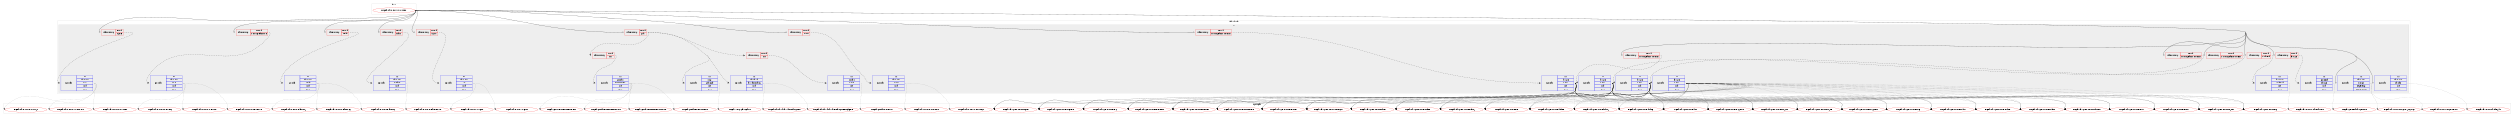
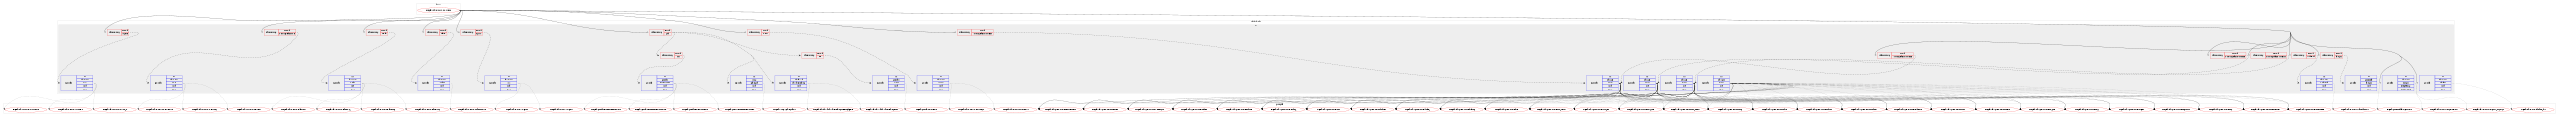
  digraph {
    compound=true
    concentrate=true
    fontname=Helvetica
    fontsize=10
    newrank=true
    rankdir=TB
    ranksep=1.5
    node [color=red fontname=Helvetica fontsize=10]
    edge [arrowhead=vee headport=w style=dotted tailport=e weight=100]
    n1 [label="portage://dev-python/sympy-1.13.2" width=4]
    n2 [color=blue label=<<TABLE BORDER="0" CELLBORDER="1" CELLSPACING="0" CELLPADDING="4" WIDTH="220"><TR><TD ROWSPAN="6" CELLPADDING="30">pack_dep</TD></TR><TR><TD WIDTH="110">run</TD></TR><TR><TD>dev-python</TD></TR><TR><TD>pillow</TD></TR><TR><TD>none</TD></TR><TR><TD>[[],,,,]</TD></TR></TABLE>> shape=none]
    n3 [label=<<TABLE BORDER="0" CELLBORDER="1" CELLSPACING="0" CELLPADDING="4"><TR><TD ROWSPAN="3" CELLPADDING="10">use_conditional</TD></TR><TR><TD>positive</TD></TR><TR><TD>imaging</TD></TR></TABLE>> shape=none]
    n4 [color=blue label=<<TABLE BORDER="0" CELLBORDER="1" CELLSPACING="0" CELLPADDING="4" WIDTH="220"><TR><TD ROWSPAN="6" CELLPADDING="30">pack_dep</TD></TR><TR><TD WIDTH="110">run</TD></TR><TR><TD>dev-python</TD></TR><TR><TD>ipython</TD></TR><TR><TD>none</TD></TR><TR><TD>[[],,,,]</TD></TR></TABLE>> shape=none]
    n5 [label=<<TABLE BORDER="0" CELLBORDER="1" CELLSPACING="0" CELLPADDING="4"><TR><TD ROWSPAN="3" CELLPADDING="10">use_conditional</TD></TR><TR><TD>positive</TD></TR><TR><TD>ipython</TD></TR></TABLE>> shape=none]
    n6 [color=blue label=<<TABLE BORDER="0" CELLBORDER="1" CELLSPACING="0" CELLPADDING="4" WIDTH="220"><TR><TD ROWSPAN="6" CELLPADDING="30">pack_dep</TD></TR><TR><TD WIDTH="110">run</TD></TR><TR><TD>virtual</TD></TR><TR><TD>latex-base</TD></TR><TR><TD>none</TD></TR><TR><TD>[[],,,,]</TD></TR></TABLE>> shape=none]
    n7 [color=blue label=<<TABLE BORDER="0" CELLBORDER="1" CELLSPACING="0" CELLPADDING="4" WIDTH="220"><TR><TD ROWSPAN="6" CELLPADDING="30">pack_dep</TD></TR><TR><TD WIDTH="110">run</TD></TR><TR><TD>dev-texlive</TD></TR><TR><TD>texlive-fontsextra</TD></TR><TR><TD>none</TD></TR><TR><TD>[[],,,,]</TD></TR></TABLE>> shape=none]
    n8 [color=blue label=<<TABLE BORDER="0" CELLBORDER="1" CELLSPACING="0" CELLPADDING="4" WIDTH="220"><TR><TD ROWSPAN="6" CELLPADDING="30">pack_dep</TD></TR><TR><TD WIDTH="110">run</TD></TR><TR><TD>app-text</TD></TR><TR><TD>dvipng</TD></TR><TR><TD>none</TD></TR><TR><TD>[[],,,,]</TD></TR></TABLE>> shape=none]
    n9 [label=<<TABLE BORDER="0" CELLBORDER="1" CELLSPACING="0" CELLPADDING="4"><TR><TD ROWSPAN="3" CELLPADDING="10">use_conditional</TD></TR><TR><TD>positive</TD></TR><TR><TD>png</TD></TR></TABLE>> shape=none]
    n10 [color=blue label=<<TABLE BORDER="0" CELLBORDER="1" CELLSPACING="0" CELLPADDING="4" WIDTH="220"><TR><TD ROWSPAN="6" CELLPADDING="30">pack_dep</TD></TR><TR><TD WIDTH="110">run</TD></TR><TR><TD>app-text</TD></TR><TR><TD>ghostscript-gpl</TD></TR><TR><TD>none</TD></TR><TR><TD>[[],,,,]</TD></TR></TABLE>> shape=none]
    n11 [label=<<TABLE BORDER="0" CELLBORDER="1" CELLSPACING="0" CELLPADDING="4"><TR><TD ROWSPAN="3" CELLPADDING="10">use_conditional</TD></TR><TR><TD>positive</TD></TR><TR><TD>pdf</TD></TR></TABLE>> shape=none]
    n12 [label=<<TABLE BORDER="0" CELLBORDER="1" CELLSPACING="0" CELLPADDING="4"><TR><TD ROWSPAN="3" CELLPADDING="10">use_conditional</TD></TR><TR><TD>positive</TD></TR><TR><TD>latex</TD></TR></TABLE>> shape=none]
    n13 [color=blue label=<<TABLE BORDER="0" CELLBORDER="1" CELLSPACING="0" CELLPADDING="4" WIDTH="220"><TR><TD ROWSPAN="6" CELLPADDING="30">pack_dep</TD></TR><TR><TD WIDTH="110">run</TD></TR><TR><TD>dev-python</TD></TR><TR><TD>lxml</TD></TR><TR><TD>none</TD></TR><TR><TD>[[],,,,]</TD></TR></TABLE>> shape=none]
    n14 [label=<<TABLE BORDER="0" CELLBORDER="1" CELLSPACING="0" CELLPADDING="4"><TR><TD ROWSPAN="3" CELLPADDING="10">use_conditional</TD></TR><TR><TD>positive</TD></TR><TR><TD>mathml</TD></TR></TABLE>> shape=none]
    n15 [color=blue label=<<TABLE BORDER="0" CELLBORDER="1" CELLSPACING="0" CELLPADDING="4" WIDTH="220"><TR><TD ROWSPAN="6" CELLPADDING="30">pack_dep</TD></TR><TR><TD WIDTH="110">run</TD></TR><TR><TD>dev-python</TD></TR><TR><TD>pyopengl</TD></TR><TR><TD>none</TD></TR><TR><TD>[[],,,,]</TD></TR></TABLE>> shape=none]
    n16 [label=<<TABLE BORDER="0" CELLBORDER="1" CELLSPACING="0" CELLPADDING="4"><TR><TD ROWSPAN="3" CELLPADDING="10">use_conditional</TD></TR><TR><TD>positive</TD></TR><TR><TD>opengl</TD></TR></TABLE>> shape=none]
    n17 [color=blue label=<<TABLE BORDER="0" CELLBORDER="1" CELLSPACING="0" CELLPADDING="4" WIDTH="220"><TR><TD ROWSPAN="6" CELLPADDING="30">pack_dep</TD></TR><TR><TD WIDTH="110">run</TD></TR><TR><TD>dev-python</TD></TR><TR><TD>pyglet</TD></TR><TR><TD>none</TD></TR><TR><TD>[[],,,,]</TD></TR></TABLE>> shape=none]
    n18 [label=<<TABLE BORDER="0" CELLBORDER="1" CELLSPACING="0" CELLPADDING="4"><TR><TD ROWSPAN="3" CELLPADDING="10">use_conditional</TD></TR><TR><TD>positive</TD></TR><TR><TD>pyglet</TD></TR></TABLE>> shape=none]
    n19 [color=blue label=<<TABLE BORDER="0" CELLBORDER="1" CELLSPACING="0" CELLPADDING="4" WIDTH="220"><TR><TD ROWSPAN="6" CELLPADDING="30">pack_dep</TD></TR><TR><TD WIDTH="110">run</TD></TR><TR><TD>dev-python</TD></TR><TR><TD>pypy3</TD></TR><TR><TD>none</TD></TR><TR><TD>[[],,,,]</TD></TR></TABLE>> shape=none]
    n20 [label=<<TABLE BORDER="0" CELLBORDER="1" CELLSPACING="0" CELLPADDING="4"><TR><TD ROWSPAN="3" CELLPADDING="10">use_conditional</TD></TR><TR><TD>positive</TD></TR><TR><TD>python_targets_pypy3</TD></TR></TABLE>> shape=none]
    n21 [color=blue label=<<TABLE BORDER="0" CELLBORDER="1" CELLSPACING="0" CELLPADDING="4" WIDTH="220"><TR><TD ROWSPAN="6" CELLPADDING="30">pack_dep</TD></TR><TR><TD WIDTH="110">run</TD></TR><TR><TD>dev-lang</TD></TR><TR><TD>python</TD></TR><TR><TD>none</TD></TR><TR><TD>[[],,,,]</TD></TR></TABLE>> shape=none]
    n22 [label=<<TABLE BORDER="0" CELLBORDER="1" CELLSPACING="0" CELLPADDING="4"><TR><TD ROWSPAN="3" CELLPADDING="10">use_conditional</TD></TR><TR><TD>positive</TD></TR><TR><TD>python_targets_python3_10</TD></TR></TABLE>> shape=none]
    n23 [color=blue label=<<TABLE BORDER="0" CELLBORDER="1" CELLSPACING="0" CELLPADDING="4" WIDTH="220"><TR><TD ROWSPAN="6" CELLPADDING="30">pack_dep</TD></TR><TR><TD WIDTH="110">run</TD></TR><TR><TD>dev-lang</TD></TR><TR><TD>python</TD></TR><TR><TD>none</TD></TR><TR><TD>[[],,,,]</TD></TR></TABLE>> shape=none]
    n24 [label=<<TABLE BORDER="0" CELLBORDER="1" CELLSPACING="0" CELLPADDING="4"><TR><TD ROWSPAN="3" CELLPADDING="10">use_conditional</TD></TR><TR><TD>positive</TD></TR><TR><TD>python_targets_python3_11</TD></TR></TABLE>> shape=none]
    n25 [color=blue label=<<TABLE BORDER="0" CELLBORDER="1" CELLSPACING="0" CELLPADDING="4" WIDTH="220"><TR><TD ROWSPAN="6" CELLPADDING="30">pack_dep</TD></TR><TR><TD WIDTH="110">run</TD></TR><TR><TD>dev-lang</TD></TR><TR><TD>python</TD></TR><TR><TD>none</TD></TR><TR><TD>[[],,,,]</TD></TR></TABLE>> shape=none]
    n26 [label=<<TABLE BORDER="0" CELLBORDER="1" CELLSPACING="0" CELLPADDING="4"><TR><TD ROWSPAN="3" CELLPADDING="10">use_conditional</TD></TR><TR><TD>positive</TD></TR><TR><TD>python_targets_python3_12</TD></TR></TABLE>> shape=none]
    n27 [color=blue label=<<TABLE BORDER="0" CELLBORDER="1" CELLSPACING="0" CELLPADDING="4" WIDTH="220"><TR><TD ROWSPAN="6" CELLPADDING="30">pack_dep</TD></TR><TR><TD WIDTH="110">run</TD></TR><TR><TD>dev-lang</TD></TR><TR><TD>python</TD></TR><TR><TD>none</TD></TR><TR><TD>[[],,,,]</TD></TR></TABLE>> shape=none]
    n28 [label=<<TABLE BORDER="0" CELLBORDER="1" CELLSPACING="0" CELLPADDING="4"><TR><TD ROWSPAN="3" CELLPADDING="10">use_conditional</TD></TR><TR><TD>positive</TD></TR><TR><TD>python_targets_python3_13</TD></TR></TABLE>> shape=none]
    n29 [color=blue label=<<TABLE BORDER="0" CELLBORDER="1" CELLSPACING="0" CELLPADDING="4" WIDTH="220"><TR><TD ROWSPAN="6" CELLPADDING="30">pack_dep</TD></TR><TR><TD WIDTH="110">run</TD></TR><TR><TD>dev-python</TD></TR><TR><TD>symengine</TD></TR><TR><TD>none</TD></TR><TR><TD>[[],,,,]</TD></TR></TABLE>> shape=none]
    n30 [label=<<TABLE BORDER="0" CELLBORDER="1" CELLSPACING="0" CELLPADDING="4"><TR><TD ROWSPAN="3" CELLPADDING="10">use_conditional</TD></TR><TR><TD>positive</TD></TR><TR><TD>symengine</TD></TR></TABLE>> shape=none]
    n31 [color=blue label=<<TABLE BORDER="0" CELLBORDER="1" CELLSPACING="0" CELLPADDING="4" WIDTH="220"><TR><TD ROWSPAN="6" CELLPADDING="30">pack_dep</TD></TR><TR><TD WIDTH="110">run</TD></TR><TR><TD>dev-python</TD></TR><TR><TD>mpmath</TD></TR><TR><TD>greaterequal</TD></TR><TR><TD>[[1,1,0],,,1.1.0]</TD></TR></TABLE>> shape=none]
    n32 [color=blue label=<<TABLE BORDER="0" CELLBORDER="1" CELLSPACING="0" CELLPADDING="4" WIDTH="220"><TR><TD ROWSPAN="6" CELLPADDING="30">pack_dep</TD></TR><TR><TD WIDTH="110">run</TD></TR><TR><TD>app-office</TD></TR><TR><TD>texmacs</TD></TR><TR><TD>none</TD></TR><TR><TD>[[],,,,]</TD></TR></TABLE>> shape=none]
    n33 [label=<<TABLE BORDER="0" CELLBORDER="1" CELLSPACING="0" CELLPADDING="4"><TR><TD ROWSPAN="3" CELLPADDING="10">use_conditional</TD></TR><TR><TD>positive</TD></TR><TR><TD>texmacs</TD></TR></TABLE>> shape=none]
    n34 [color=blue label=<<TABLE BORDER="0" CELLBORDER="1" CELLSPACING="0" CELLPADDING="4" WIDTH="220"><TR><TD ROWSPAN="6" CELLPADDING="30">pack_dep</TD></TR><TR><TD WIDTH="110">run</TD></TR><TR><TD>dev-python</TD></TR><TR><TD>pexpect</TD></TR><TR><TD>none</TD></TR><TR><TD>[[],,,,]</TD></TR></TABLE>> shape=none]
    n35 [label="portage://dev-python/ipython-8.27.0" width=4]
    n36 [label="portage://dev-python/ipython-8.26.0" width=4]
    n37 [label="portage://dev-python/pillow-10.4.0" width=4]
    n38 [label="portage://dev-python/pillow-10.3.0" width=4]
    n39 [label="portage://dev-python/pillow-10.2.0-r1" width=4]
    n40 [label="portage://virtual/latex-base-1.0" width=4]
    n41 [label="portage://dev-texlive/texlive-fontsextra-2023_p69663-r2" width=4]
    n42 [label="portage://dev-texlive/texlive-fontsextra-2021" width=4]
    n43 [label="portage://app-text/dvipng-1.17" width=4]
    n44 [label="portage://app-run/ghostscript-gpl-10.03.1" width=4]
    n45 [label="portage://app-text/gpl-gpl-10.03.0-r1" width=4]
    n46 [label="portage://app-text/ghostscript-gpl-10.02.1-r1" width=4]
    n47 [label="portage://app-text/ghostscript-gpl-10.02.1" width=4]
    n48 [label="portage://dev-python/lxml-5.3.0" width=4]
    n49 [label="portage://dev-python/lxml-5.2.2" width=4]
    n50 [label="portage://dev-python/pyopengl-3.1.7-r1" width=4]
+   n51 [label="portage://dev-python/pyglet-2.0.17" width=4]
    n52 [label="portage://dev-python/pyglet-2.0.16" width=4]
    n53 [label="portage://dev-python/pyglet-2.0.15" width=4]
    n54 [label="portage://dev-python/pyglet-2.0.14" width=4]
    n55 [label="portage://dev-python/pypy3-7.3.17-r1" width=4]
    n56 [label="portage://dev-python/pypy3-7.3.17" width=4]
    n57 [label="portage://dev-python/pypy3-7.3.16" width=4]
    n58 [label="portage://dev-lang/python-3.13.0_rc2" width=4]
    n59 [label="portage://dev-lang/python-3.13.0_rc1_p3-r1" width=4]
    n60 [label="portage://dev-lang/python-3.13.0_rc1_p3" width=4]
    n61 [label="portage://dev-lang/python-3.13.0_rc1_p2" width=4]
    n62 [label="portage://dev-lang/python-3.12.6" width=4]
    n63 [label="portage://dev-lang/python-3.12.5_p1-r1" width=4]
    n64 [label="portage://dev-lang/python-3.12.5_p1" width=4]
    n65 [label="portage://dev-lang/python-3.12.5" width=4]
    n66 [label="portage://dev-lang/python-3.12.4_p3" width=4]
    n67 [label="portage://dev-lang/python-3.12.3-r1" width=4]
    n68 [label="portage://dev-lang/python-3.11.10" width=4]
    n69 [label="portage://dev-lang/python-3.11.9_p2-r1" width=4]
    n70 [label="portage://dev-lang/python-3.11.9_p2" width=4]
    n71 [label="portage://dev-lang/python-3.11.9_p1" width=4]
    n72 [label="portage://dev-lang/python-3.11.9-r1" width=4]
    n73 [label="portage://dev-lang/python-3.10.15" width=4]
    n74 [label="portage://dev-lang/python-3.10.14_p3-r1" width=4]
    n75 [label="portage://dev-lang/python-3.10.14_p3" width=4]
    n76 [label="portage://dev-lang/python-3.10.14_p2" width=4]
    n77 [label="portage://dev-lang/python-3.10.14_p1-r1" width=4]
    n78 [label="portage://dev-lang/python-3.9.20" width=4]
    n79 [label="portage://dev-lang/python-3.9.19_p5" width=4]
    n80 [label="portage://dev-lang/python-3.9.19_p4" width=4]
    n81 [label="portage://dev-lang/python-3.9.19_p3" width=4]
    n82 [label="portage://dev-lang/python-3.8.20" width=4]
    n83 [label="portage://dev-lang/python-3.8.19_p4" width=4]
    n84 [label="portage://dev-lang/python-3.8.19_p3" width=4]
    n85 [label="portage://dev-lang/python-3.8.19_p2" width=4]
    n86 [label="portage://dev-lang/python-2.7.18_p16-r2" width=4]
    n87 [label="portage://dev-python/symengine-0.11.0" width=4]
    n88 [label="portage://app-office/texmacs-2.1-r1" width=4]
    n89 [label="portage://dev-python/mpmath-1.4.0_alpha1" width=4]
    n90 [label="portage://dev-python/mpmath-1.3.0-r1" width=4]
    n91 [label="portage://dev-python/pexpect-4.9.0" width=4]
    subgraph cluster_1 {
      color=gray
      label=<<i>ebuild</i>>
      n1
    }
    subgraph cluster_2 {
      color=gray
      label=<<i>dependencies</i>>
      subgraph cluster_3 {
        color=gray
        fillcolor="#eeeeee"
        label=<<i>compile</i>>
        style=filled
      }
      subgraph cluster_4 {
        color=gray
        fillcolor="#eeeeee"
        label=<<i>compile and run</i>>
        style=filled
      }
      subgraph cluster_5 {
        color=gray
        fillcolor="#eeeeee"
        label=<<i>run</i>>
        style=filled
        subgraph sub_6 {
          color=gray
          fillcolor="#eeeeee"
          label=<<i>run</i>>
          style=filled
          n3
          subgraph sub_7 {
            color=gray
            fillcolor="#eeeeee"
            label=<<i>run</i>>
            style=filled
            n2
          }
        }
        subgraph sub_8 {
          color=gray
          fillcolor="#eeeeee"
          label=<<i>run</i>>
          style=filled
          n5
          subgraph sub_9 {
            color=gray
            fillcolor="#eeeeee"
            label=<<i>run</i>>
            style=filled
            n4
          }
        }
        subgraph sub_10 {
          color=gray
          fillcolor="#eeeeee"
          label=<<i>run</i>>
          style=filled
          n12
          subgraph sub_11 {
            color=gray
            fillcolor="#eeeeee"
            label=<<i>run</i>>
            style=filled
            n6
          }
          subgraph sub_12 {
            color=gray
            fillcolor="#eeeeee"
            label=<<i>run</i>>
            style=filled
            n7
          }
          subgraph sub_13 {
            color=gray
            fillcolor="#eeeeee"
            label=<<i>run</i>>
            style=filled
            n9
            subgraph sub_14 {
              color=gray
              fillcolor="#eeeeee"
              label=<<i>run</i>>
              style=filled
              n8
            }
          }
          subgraph sub_15 {
            color=gray
            fillcolor="#eeeeee"
            label=<<i>run</i>>
            style=filled
            n11
            subgraph sub_16 {
              color=gray
              fillcolor="#eeeeee"
              label=<<i>run</i>>
              style=filled
              n10
            }
          }
        }
        subgraph sub_17 {
          color=gray
          fillcolor="#eeeeee"
          label=<<i>run</i>>
          style=filled
          n14
          subgraph sub_18 {
            color=gray
            fillcolor="#eeeeee"
            label=<<i>run</i>>
            style=filled
            n13
          }
        }
        subgraph sub_19 {
          color=gray
          fillcolor="#eeeeee"
          label=<<i>run</i>>
          style=filled
          n16
          subgraph sub_20 {
            color=gray
            fillcolor="#eeeeee"
            label=<<i>run</i>>
            style=filled
            n15
          }
        }
        subgraph sub_21 {
          color=gray
          fillcolor="#eeeeee"
          label=<<i>run</i>>
          style=filled
          n18
          subgraph sub_22 {
            color=gray
            fillcolor="#eeeeee"
            label=<<i>run</i>>
            style=filled
            n17
          }
        }
        subgraph sub_23 {
          color=gray
          fillcolor="#eeeeee"
          label=<<i>run</i>>
          style=filled
          n20
          subgraph sub_24 {
            color=gray
            fillcolor="#eeeeee"
            label=<<i>run</i>>
            style=filled
            n19
          }
        }
        subgraph sub_25 {
          color=gray
          fillcolor="#eeeeee"
          label=<<i>run</i>>
          style=filled
          n22
          subgraph sub_26 {
            color=gray
            fillcolor="#eeeeee"
            label=<<i>run</i>>
            style=filled
            n21
          }
        }
        subgraph sub_27 {
          color=gray
          fillcolor="#eeeeee"
          label=<<i>run</i>>
          style=filled
          n24
          subgraph sub_28 {
            color=gray
            fillcolor="#eeeeee"
            label=<<i>run</i>>
            style=filled
            n23
          }
        }
        subgraph sub_29 {
          color=gray
          fillcolor="#eeeeee"
          label=<<i>run</i>>
          style=filled
          n26
          subgraph sub_30 {
            color=gray
            fillcolor="#eeeeee"
            label=<<i>run</i>>
            style=filled
            n25
          }
        }
        subgraph sub_31 {
          color=gray
          fillcolor="#eeeeee"
          label=<<i>run</i>>
          style=filled
          n28
          subgraph sub_32 {
            color=gray
            fillcolor="#eeeeee"
            label=<<i>run</i>>
            style=filled
            n27
          }
        }
        subgraph sub_33 {
          color=gray
          fillcolor="#eeeeee"
          label=<<i>run</i>>
          style=filled
          n30
          subgraph sub_34 {
            color=gray
            fillcolor="#eeeeee"
            label=<<i>run</i>>
            style=filled
            n29
          }
        }
        subgraph sub_35 {
          color=gray
          fillcolor="#eeeeee"
          label=<<i>run</i>>
          style=filled
          n31
        }
        subgraph sub_36 {
          color=gray
          fillcolor="#eeeeee"
          label=<<i>run</i>>
          style=filled
          n33
          subgraph sub_37 {
            color=gray
            fillcolor="#eeeeee"
            label=<<i>run</i>>
            style=filled
            n32
          }
        }
        subgraph sub_38 {
          color=gray
          fillcolor="#eeeeee"
          label=<<i>run</i>>
          style=filled
          n34
        }
      }
    }
    subgraph cluster_39 {
      color=gray
      label=<<i>candidates</i>>
      rank=same
      subgraph sub_40 {
        color=black
        label=<<i>candidates</i>>
        nodesep=1
        rank=same
        n35
        n36
      }
      subgraph sub_41 {
        color=black
        label=<<i>candidates</i>>
        nodesep=1
        rank=same
        n37
        n38
        n39
      }
      subgraph sub_42 {
        color=black
        label=<<i>candidates</i>>
        nodesep=1
        rank=same
        n40
      }
      subgraph sub_43 {
        color=black
        label=<<i>candidates</i>>
        nodesep=1
        rank=same
        n41
        n42
      }
      subgraph sub_44 {
        color=black
        label=<<i>candidates</i>>
        nodesep=1
        rank=same
        n43
      }
      subgraph sub_45 {
        color=black
        label=<<i>candidates</i>>
        nodesep=1
        rank=same
        n44
        n45
        n46
        n47
      }
      subgraph sub_46 {
        color=black
        label=<<i>candidates</i>>
        nodesep=1
        rank=same
        n48
        n49
      }
      subgraph sub_47 {
        color=black
        label=<<i>candidates</i>>
        nodesep=1
        rank=same
        n50
      }
      subgraph sub_48 {
        color=black
        label=<<i>candidates</i>>
        nodesep=1
        rank=same
+       n51
        n52
        n53
        n54
      }
      subgraph sub_49 {
        color=black
        label=<<i>candidates</i>>
        nodesep=1
        rank=same
        n55
        n56
        n57
      }
      subgraph sub_50 {
        color=black
        label=<<i>candidates</i>>
        nodesep=1
        rank=same
        n58
        n59
        n60
        n61
        n62
        n63
        n64
        n65
        n66
        n67
        n68
        n69
        n70
        n71
        n72
        n73
        n74
        n75
        n76
        n77
        n78
        n79
        n80
        n81
        n82
        n83
        n84
        n85
        n86
      }
      subgraph sub_51 {
        color=black
        label=<<i>candidates</i>>
        nodesep=1
        rank=same
        n58
        n59
        n60
        n61
        n62
        n63
        n64
        n65
        n66
        n67
        n68
        n69
        n70
        n71
        n72
        n73
        n74
        n75
        n76
        n77
        n78
        n79
        n80
        n81
        n82
        n83
        n84
        n85
        n86
      }
      subgraph sub_52 {
        color=black
        label=<<i>candidates</i>>
        nodesep=1
        rank=same
        n58
        n59
        n60
        n61
        n62
        n63
        n64
        n65
        n66
        n67
        n68
        n69
        n70
        n71
        n72
        n73
        n74
        n75
        n76
        n77
        n78
        n79
        n80
        n81
        n82
        n83
        n84
        n85
        n86
      }
      subgraph sub_53 {
        color=black
        label=<<i>candidates</i>>
        nodesep=1
        rank=same
        n58
        n59
        n60
        n61
        n62
        n63
        n64
        n65
        n66
        n67
        n68
        n69
        n70
        n71
        n72
        n73
        n74
        n75
        n76
        n77
        n78
        n79
        n80
        n81
        n82
        n83
        n84
        n85
        n86
      }
      subgraph sub_54 {
        color=black
        label=<<i>candidates</i>>
        nodesep=1
        rank=same
        n87
      }
      subgraph sub_55 {
        color=black
        label=<<i>candidates</i>>
        nodesep=1
        rank=same
        n88
      }
      subgraph sub_56 {
        color=black
        label=<<i>candidates</i>>
        nodesep=1
        rank=same
        n89
        n90
      }
      subgraph sub_57 {
        color=black
        label=<<i>candidates</i>>
        nodesep=1
        rank=same
        n91
      }
    }
    n1 -> n3 [arrowhead=odot style=solid weight=20]
    n1 -> n5 [arrowhead=odot style=solid weight=20]
    n1 -> n12 [arrowhead=odot style=solid weight=20]
    n1 -> n14 [arrowhead=odot style=solid weight=20]
    n1 -> n16 [arrowhead=odot style=solid weight=20]
    n1 -> n18 [arrowhead=odot style=solid weight=20]
    n1 -> n20 [arrowhead=odot style=solid weight=20]
    n1 -> n22 [arrowhead=odot style=solid weight=20]
    n1 -> n24 [arrowhead=odot style=solid weight=20]
    n1 -> n26 [arrowhead=odot style=solid weight=20]
    n1 -> n28 [arrowhead=odot style=solid weight=20]
    n1 -> n30 [arrowhead=odot style=solid weight=20]
    n1 -> n31 [arrowhead=odot style=solid weight=20]
    n1 -> n33 [arrowhead=odot style=solid weight=20]
    n1 -> n34 [arrowhead=odot style=solid weight=20]
    n2 -> n37
    n2 -> n38
    n2 -> n39
    n3 -> n2 [style=dashed weight=20]
    n4 -> n35
    n4 -> n36
    n5 -> n4 [style=dashed weight=20]
    n6 -> n40
    n7 -> n41
    n7 -> n42
    n8 -> n43
    n9 -> n8 [style=dashed weight=20]
    n10 -> n44
    n10 -> n45
    n10 -> n46
    n10 -> n47
    n11 -> n10 [style=dashed weight=20]
    n12 -> n6 [style=dashed weight=20]
    n12 -> n7 [style=dashed weight=20]
    n12 -> n9 [style=dashed weight=20]
    n12 -> n11 [style=dashed weight=20]
    n13 -> n48
    n13 -> n49
    n14 -> n13 [style=dashed weight=20]
    n15 -> n50
    n16 -> n15 [style=dashed weight=20]
+   n17 -> n51
    n17 -> n52
    n17 -> n53
    n17 -> n54
    n18 -> n17 [style=dashed weight=20]
    n19 -> n55
    n19 -> n56
    n19 -> n57
    n20 -> n19 [style=dashed weight=20]
    n21 -> n58
    n21 -> n59
    n21 -> n60
    n21 -> n61
    n21 -> n62
    n21 -> n63
    n21 -> n64
    n21 -> n65
    n21 -> n66
    n21 -> n67
    n21 -> n68
    n21 -> n69
    n21 -> n70
    n21 -> n71
    n21 -> n72
    n21 -> n73
    n21 -> n74
    n21 -> n75
    n21 -> n76
    n21 -> n77
    n21 -> n78
    n21 -> n79
    n21 -> n80
    n21 -> n81
    n21 -> n82
    n21 -> n83
    n21 -> n84
    n21 -> n85
    n21 -> n86
    n22 -> n21 [style=dashed weight=20]
    n23 -> n58
    n23 -> n59
    n23 -> n60
    n23 -> n61
    n23 -> n62
    n23 -> n63
    n23 -> n64
    n23 -> n65
    n23 -> n66
    n23 -> n67
    n23 -> n68
    n23 -> n69
    n23 -> n70
    n23 -> n71
    n23 -> n72
    n23 -> n73
    n23 -> n74
    n23 -> n75
    n23 -> n76
    n23 -> n77
    n23 -> n78
    n23 -> n79
    n23 -> n80
    n23 -> n81
    n23 -> n82
    n23 -> n83
    n23 -> n84
    n23 -> n85
    n23 -> n86
    n24 -> n23 [style=dashed weight=20]
    n25 -> n58
    n25 -> n59
    n25 -> n60
    n25 -> n61
    n25 -> n62
    n25 -> n63
    n25 -> n64
    n25 -> n65
    n25 -> n66
    n25 -> n67
    n25 -> n68
    n25 -> n69
    n25 -> n70
    n25 -> n71
    n25 -> n72
    n25 -> n73
    n25 -> n74
    n25 -> n75
    n25 -> n76
    n25 -> n77
    n25 -> n78
    n25 -> n79
    n25 -> n80
    n25 -> n81
    n25 -> n82
    n25 -> n83
    n25 -> n84
    n25 -> n85
    n25 -> n86
    n26 -> n25 [style=dashed weight=20]
    n27 -> n58
    n27 -> n59
    n27 -> n60
    n27 -> n61
    n27 -> n62
    n27 -> n63
    n27 -> n64
    n27 -> n65
    n27 -> n66
    n27 -> n67
    n27 -> n68
    n27 -> n69
    n27 -> n70
    n27 -> n71
    n27 -> n72
    n27 -> n73
    n27 -> n74
    n27 -> n75
    n27 -> n76
    n27 -> n77
    n27 -> n78
    n27 -> n79
    n27 -> n80
    n27 -> n81
    n27 -> n82
    n27 -> n83
    n27 -> n84
    n27 -> n85
    n27 -> n86
    n28 -> n27 [style=dashed weight=20]
    n29 -> n87
    n30 -> n29 [style=dashed weight=20]
    n31 -> n89
    n31 -> n90
    n32 -> n88
    n33 -> n32 [style=dashed weight=20]
    n34 -> n91
  }
